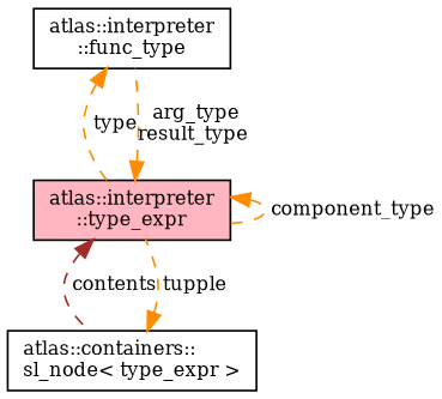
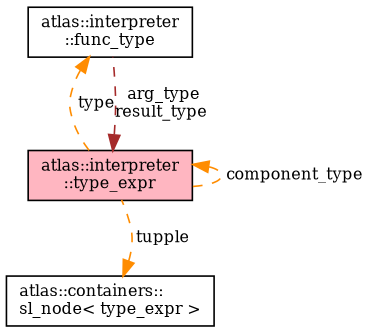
  digraph {
    fontname="DejaVu Serif"
    node [color=black fillcolor=white fontname="DejaVu Serif" fontsize=10 shape=record style=filled]
    edge [color=darkorange dir=back fontname="DejaVu Serif" fontsize=10 labelfontname=Helvetica labelfontsize=10 style=dashed]
    n1 [fontcolor=black height=0.2 label="atlas::interpreter\l::func_type" width=0.4]
    n2 [fillcolor=lightpink height=0.2 label="atlas::interpreter\l::type_expr" width=0.4]
    n3 [height=0.2 label="atlas::containers::\lsl_node\< type_expr \>" width=0.4]
    n1 -> n2 [label=" type"]
-   n2 -> n1 [label=" arg_type\nresult_type"]
+   n2 -> n1 [color=brown label=" arg_type\nresult_type"]
    n2 -> n2 [label=" component_type"]
-   n2 -> n3 [color=brown label=" contents"]
    n3 -> n2 [label=" tupple"]
  }
